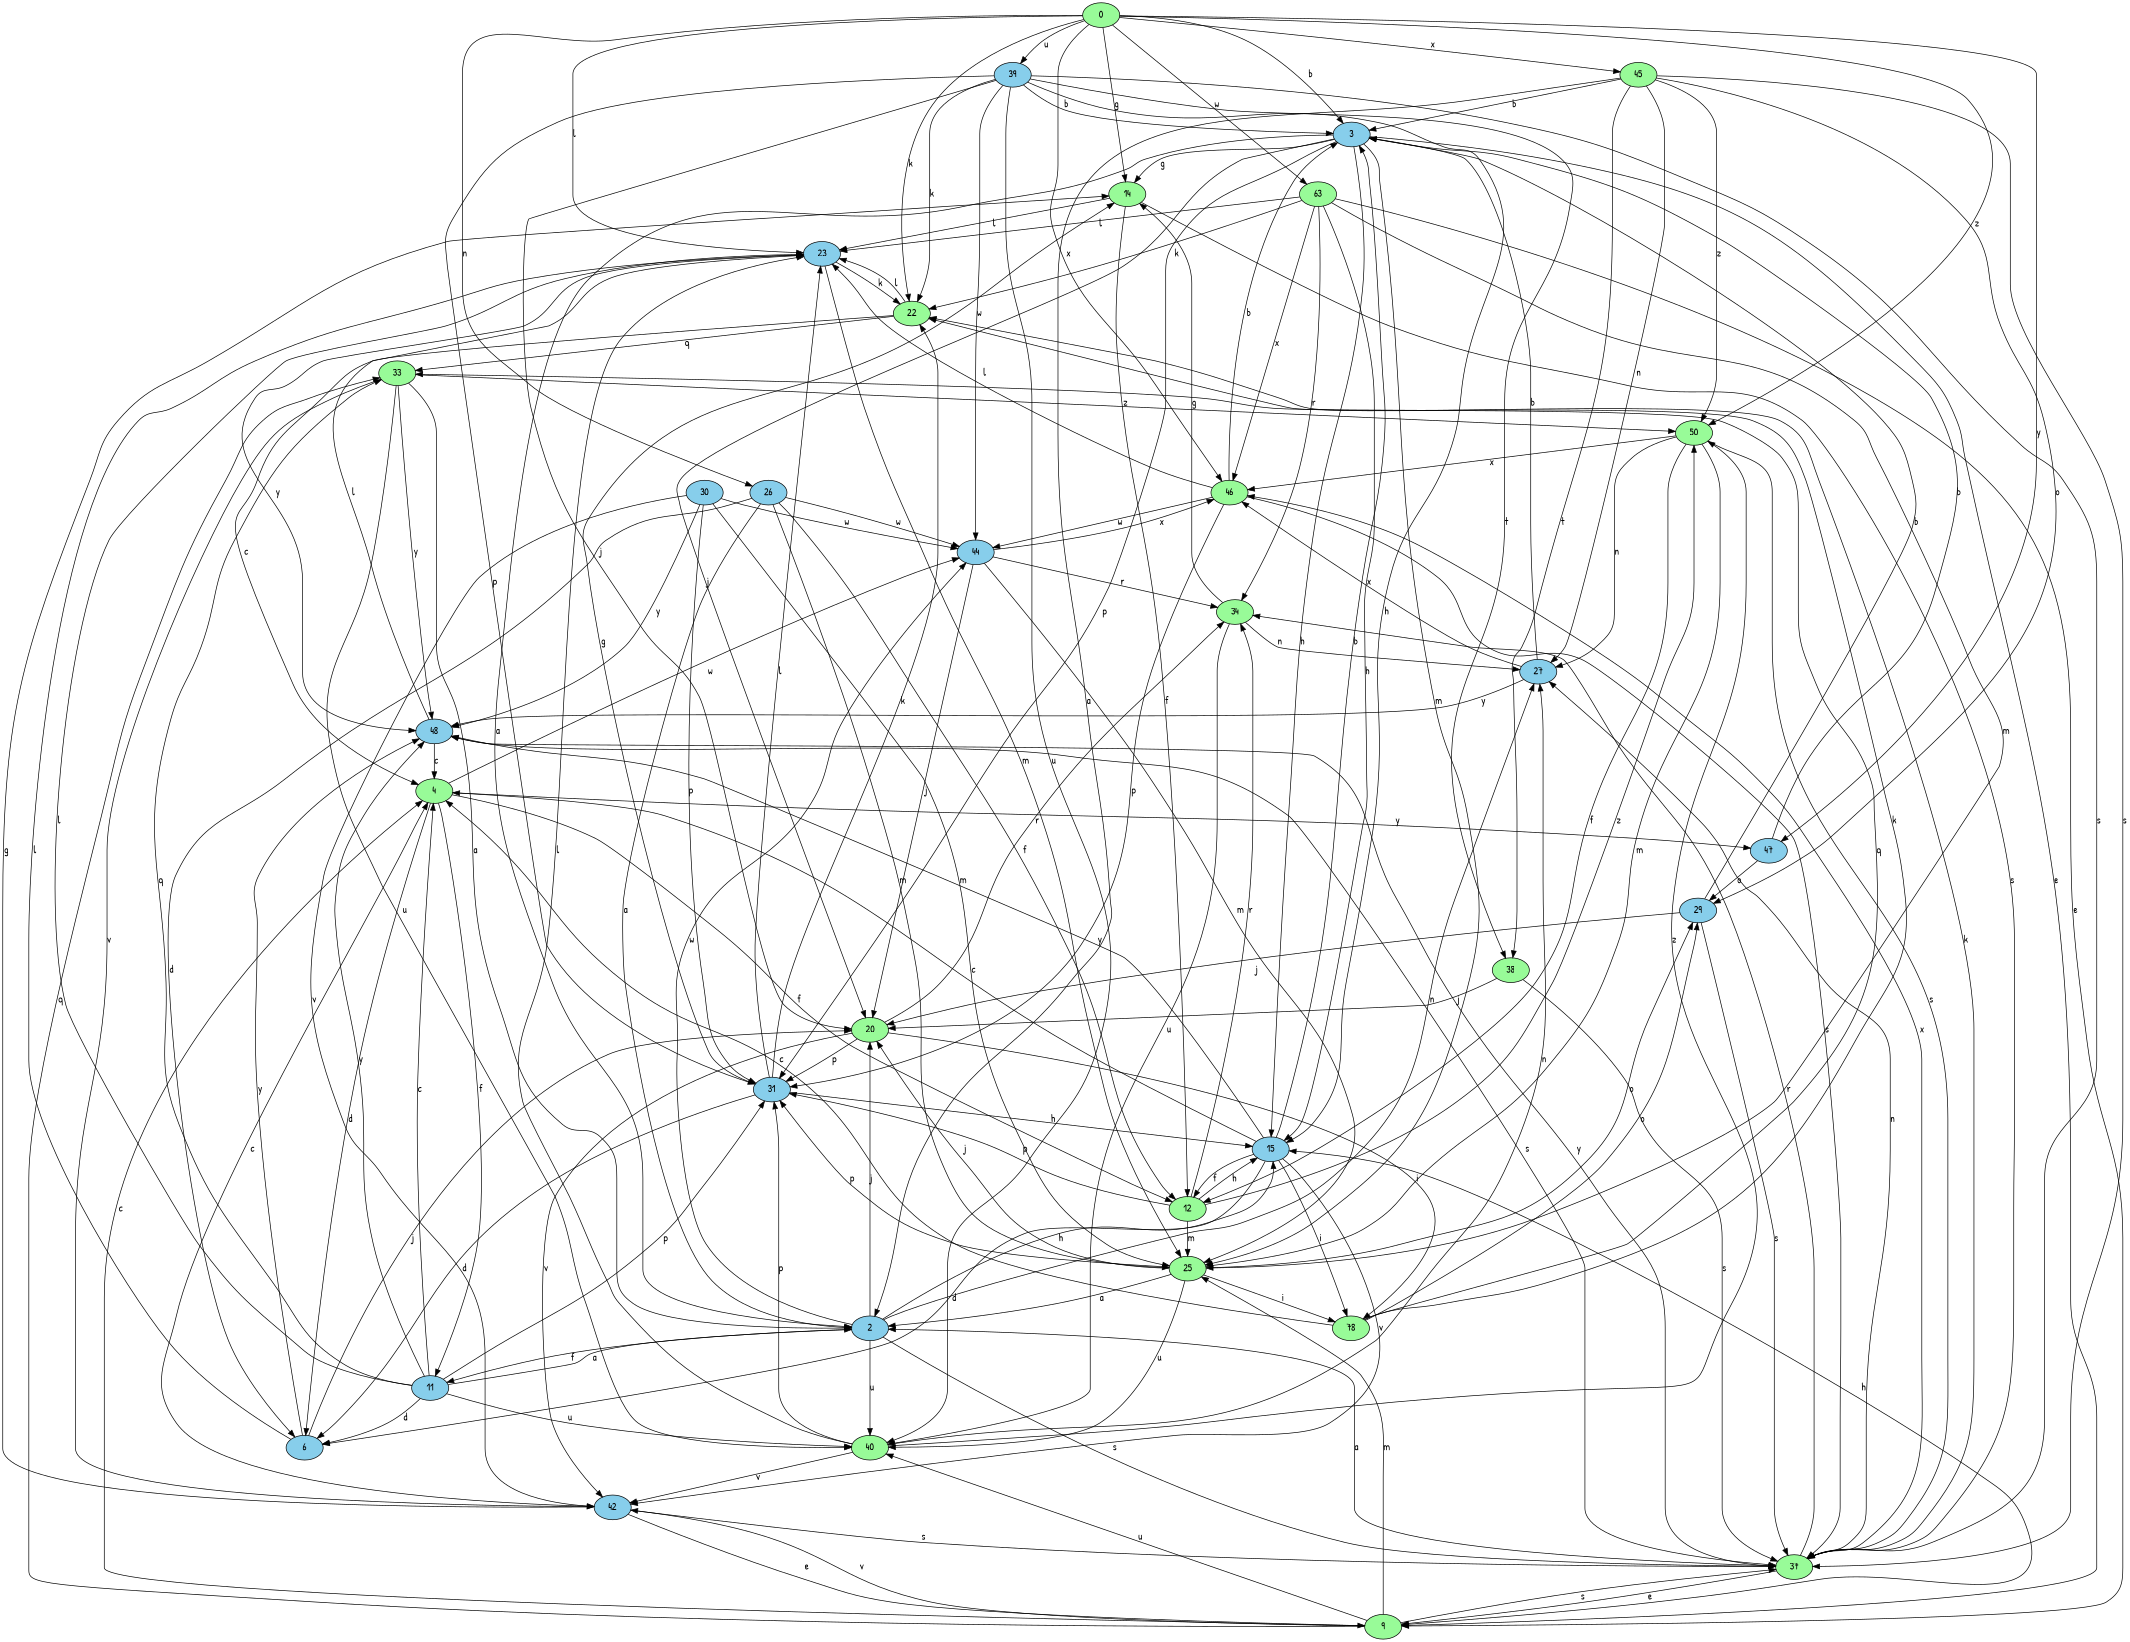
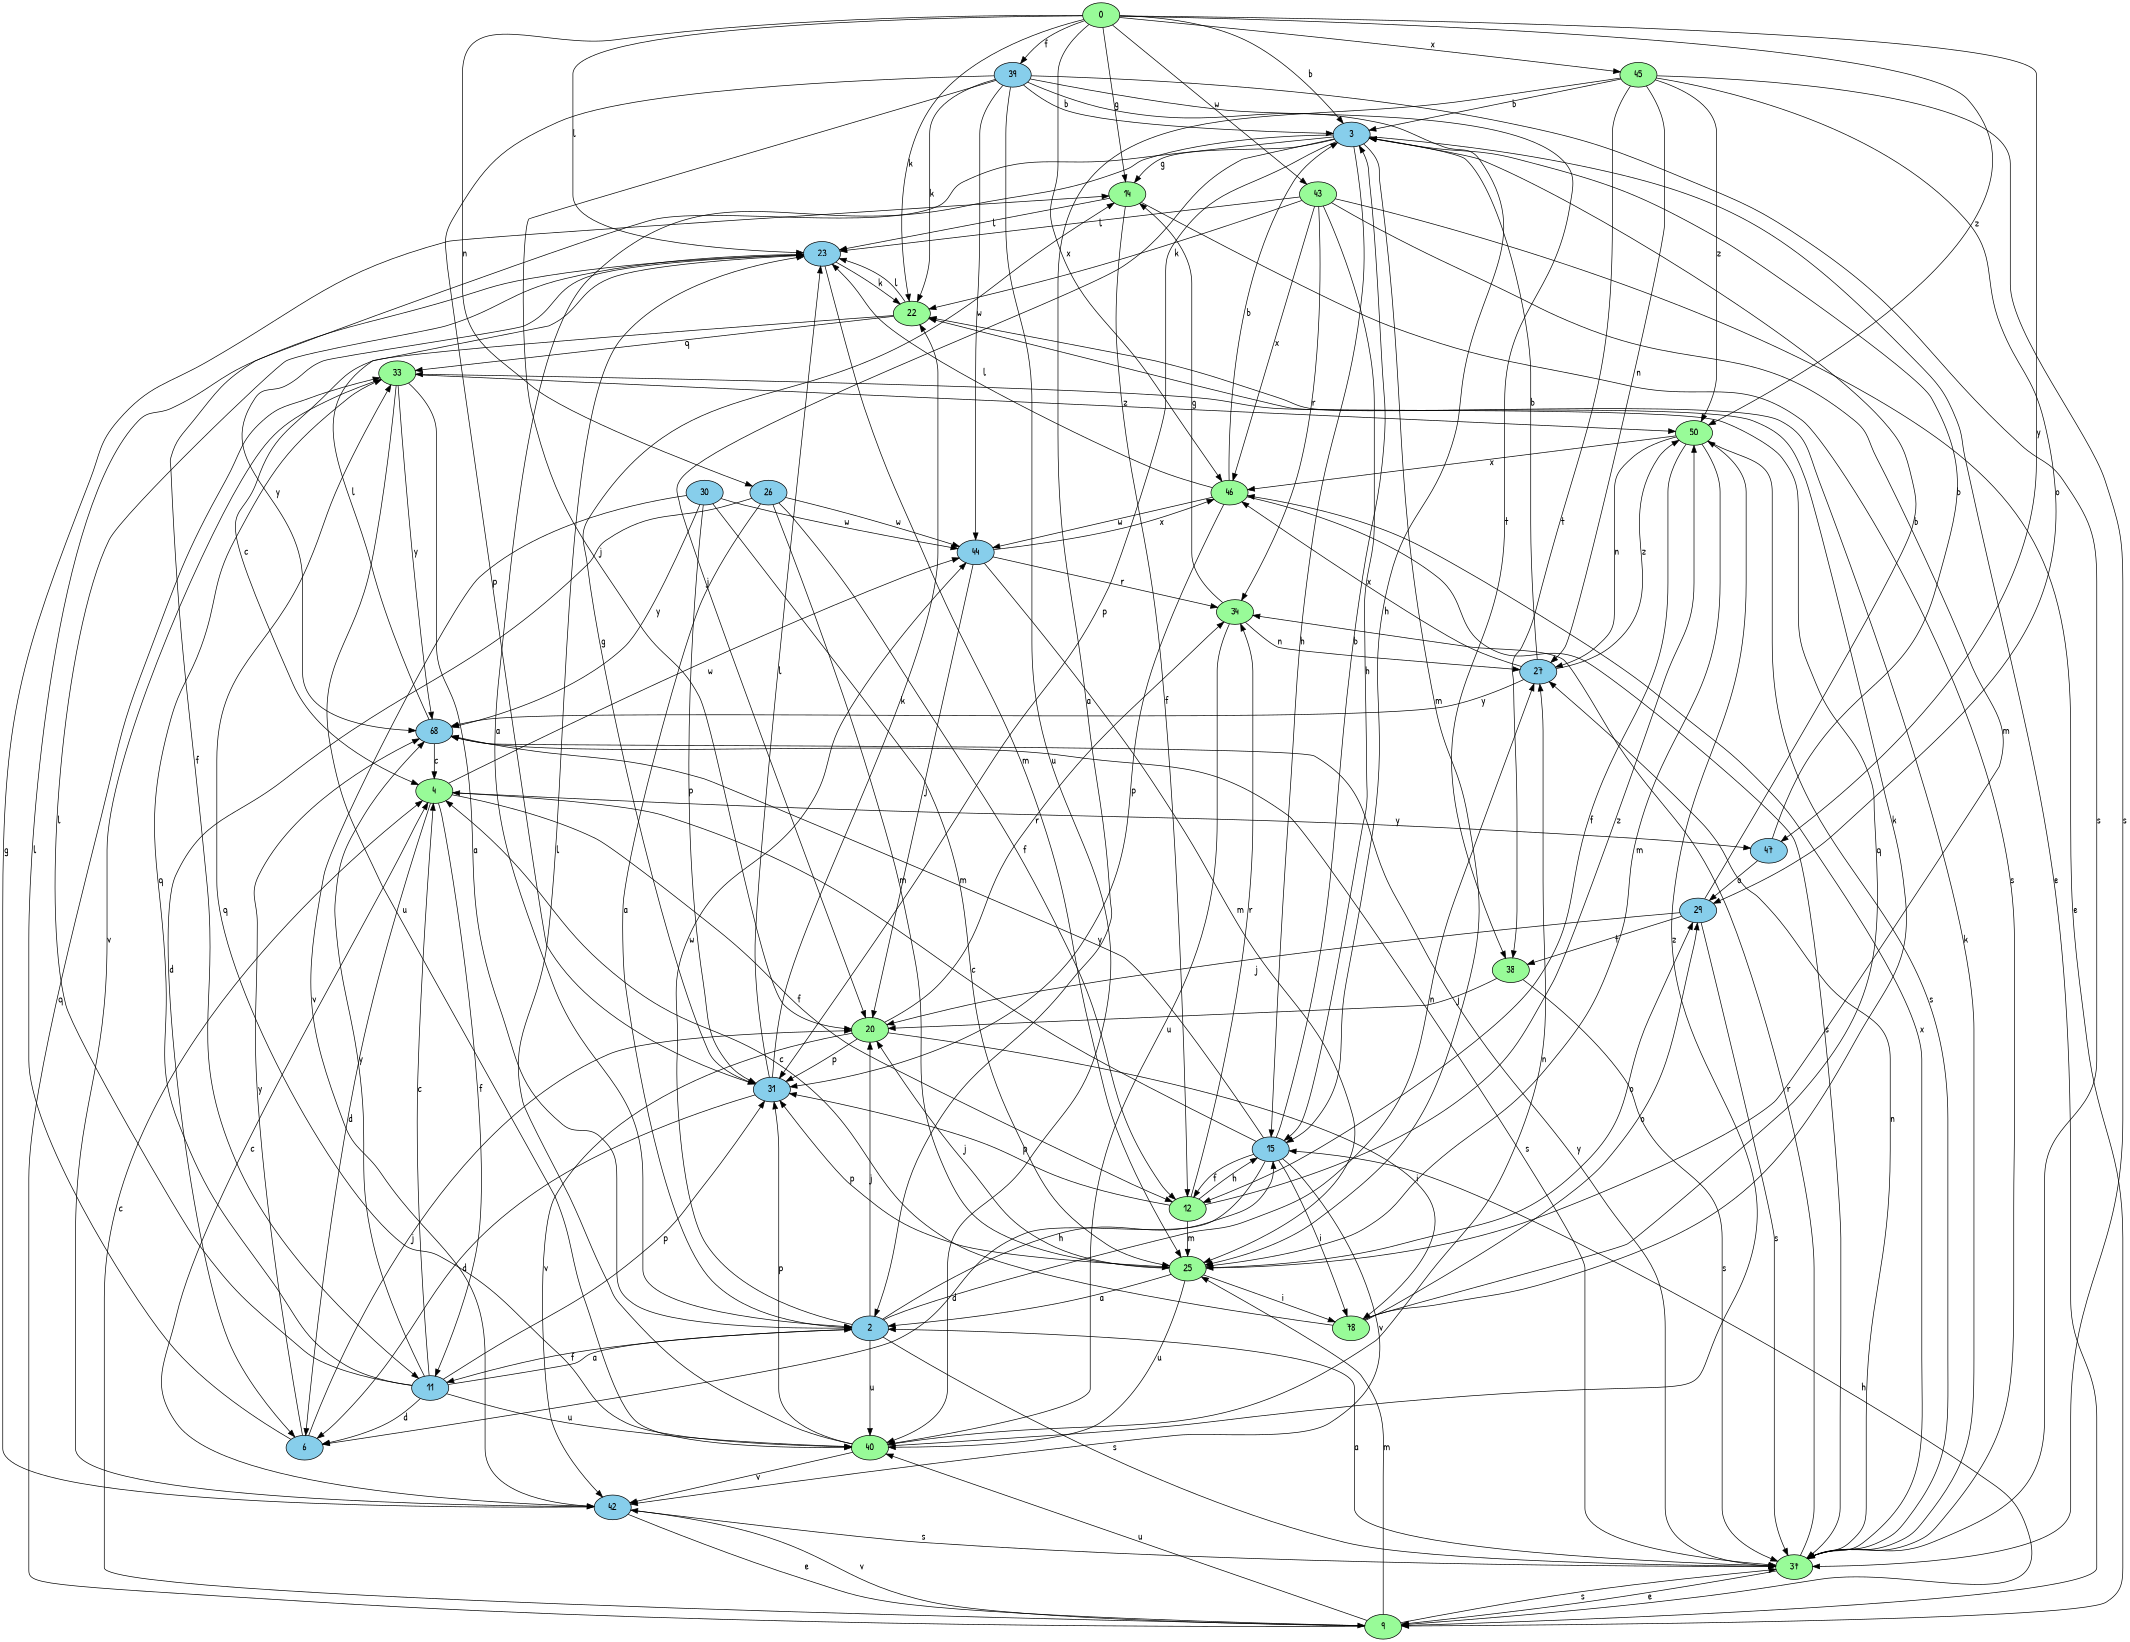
  strict digraph {
    fontname="Patrick Hand"
    node [fillcolor=palegreen fontname="Patrick Hand" style=filled]
    edge [fontname="Patrick Hand"]
    3 [fillcolor=skyblue]
    0
    14
    22
    23 [fillcolor=skyblue]
    26 [fillcolor=skyblue]
    39 [fillcolor=skyblue]
-   43 [label=63]
+   43
    45
    46
    47 [fillcolor=skyblue]
    50
    2 [fillcolor=skyblue]
    11 [fillcolor=skyblue]
    15 [fillcolor=skyblue]
    20
    9
    25
    31 [fillcolor=skyblue]
    37
    12
    4
    33
-   48 [fillcolor=skyblue]
+   48 [fillcolor=skyblue label=68]
    44 [fillcolor=skyblue]
    6 [fillcolor=skyblue]
    40
    38
    34
    27 [fillcolor=skyblue]
    29 [fillcolor=skyblue]
    42 [fillcolor=skyblue]
    n33 [label=78]
    30 [fillcolor=skyblue]
    3 -> 14 [label=g]
    3 -> 2 [label=a]
+   3 -> 11 [label=f]
    3 -> 15 [label=h]
    3 -> 20 [label=j]
    3 -> 9 [label=e]
    3 -> 25 [label=m]
    3 -> 31 [label=p]
    0 -> 3 [label=b]
    0 -> 14 [label=g]
    0 -> 22 [label=k]
    0 -> 23 [label=l]
    0 -> 26 [label=n]
-   0 -> 39 [label=u]
+   0 -> 39 [label=f]
    0 -> 43 [label=w]
    0 -> 45 [label=x]
    0 -> 46 [label=x]
    0 -> 47 [label=y]
    0 -> 50 [label=z]
    14 -> 23 [label=l]
    14 -> 37 [label=s]
    14 -> 12 [label=f]
    22 -> 23 [label=l]
    22 -> 4 [label=c]
    22 -> 33 [label=q]
    23 -> 22 [label=k]
    23 -> 25 [label=m]
    23 -> 48 [label=y]
    26 -> 2 [label=a]
    26 -> 25 [label=m]
    26 -> 12 [label=f]
    26 -> 44 [label=w]
    26 -> 6 [label=d]
    39 -> 3 [label=b]
    39 -> 22 [label=k]
    39 -> 15 [label=h]
    39 -> 20 [label=j]
    39 -> 31 [label=p]
    39 -> 37 [label=s]
    39 -> 44 [label=w]
    39 -> 40 [label=u]
    39 -> 38 [label=t]
    43 -> 22 [label=k]
    43 -> 23 [label=l]
    43 -> 46 [label=x]
    43 -> 15 [label=h]
    43 -> 9 [label=e]
    43 -> 25 [label=m]
    43 -> 34 [label=r]
    45 -> 3 [label=b]
    45 -> 50 [label=z]
    45 -> 2 [label=a]
    45 -> 37 [label=s]
    45 -> 38 [label=t]
    45 -> 27 [label=n]
    45 -> 29 [label=o]
    46 -> 3 [label=b]
    46 -> 23 [label=l]
    46 -> 31 [label=p]
    46 -> 37 [label=s]
    46 -> 44 [label=w]
    47 -> 3 [label=b]
    47 -> 29 [label=o]
    50 -> 46 [label=x]
    50 -> 25 [label=m]
    50 -> 37 [label=s]
    50 -> 12 [label=f]
    50 -> 27 [label=n]
    2 -> 11 [label=f]
    2 -> 15 [label=h]
    2 -> 20 [label=j]
    2 -> 37 [label=s]
    2 -> 44 [label=w]
    2 -> 40 [label=u]
    2 -> 27 [label=n]
    11 -> 23 [label=l]
    11 -> 2 [label=a]
    11 -> 31 [label=p]
    11 -> 4 [label=c]
    11 -> 33 [label=q]
    11 -> 48 [label=y]
    11 -> 6 [label=d]
    11 -> 40 [label=u]
    15 -> 3 [label=b]
    15 -> 12 [label=f]
    15 -> 4 [label=c]
    15 -> 48 [label=y]
    15 -> 6 [label=d]
    15 -> 42 [label=v]
    15 -> n33 [label=i]
    20 -> 31 [label=p]
    20 -> 34 [label=r]
    20 -> 42 [label=v]
    20 -> n33 [label=i]
    9 -> 15 [label=h]
    9 -> 25 [label=m]
    9 -> 37 [label=s]
    9 -> 4 [label=c]
    9 -> 33 [label=q]
    9 -> 40 [label=u]
    9 -> 42 [label=v]
    25 -> 2 [label=a]
    25 -> 20 [label=j]
    25 -> 31 [label=p]
    25 -> 40 [label=u]
    25 -> 29 [label=o]
    25 -> n33 [label=i]
    31 -> 14 [label=g]
    31 -> 22 [label=k]
    31 -> 23 [label=l]
-   31 -> 15 [label=h]
    31 -> 6 [label=d]
    37 -> 22 [label=k]
    37 -> 46 [label=x]
    37 -> 2 [label=a]
    37 -> 9 [label=e]
    37 -> 48 [label=y]
    37 -> 34 [label=r]
    37 -> 27 [label=n]
    12 -> 50 [label=z]
    12 -> 15 [label=h]
    12 -> 25 [label=m]
    12 -> 31 [label=p]
    12 -> 34 [label=r]
    4 -> 47 [label=y]
    4 -> 11 [label=f]
    4 -> 12 [label=f]
    4 -> 44 [label=w]
    4 -> 6 [label=d]
    33 -> 50 [label=z]
    33 -> 2 [label=a]
    33 -> 48 [label=y]
    33 -> 40 [label=u]
    33 -> 42 [label=v]
    48 -> 23 [label=l]
    48 -> 37 [label=s]
    48 -> 4 [label=c]
    44 -> 46 [label=x]
    44 -> 20 [label=j]
    44 -> 25 [label=m]
    44 -> 34 [label=r]
    6 -> 23 [label=l]
    6 -> 20 [label=j]
    6 -> 48 [label=y]
    40 -> 23 [label=l]
    40 -> 50 [label=z]
    40 -> 31 [label=p]
+   40 -> 33 [label=q]
    40 -> 27 [label=n]
    40 -> 42 [label=v]
    38 -> 20 [label=j]
    38 -> 37 [label=s]
    34 -> 14 [label=g]
    34 -> 40 [label=u]
    34 -> 27 [label=n]
    27 -> 3 [label=b]
    27 -> 46 [label=x]
+   27 -> 50 [label=z]
    27 -> 48 [label=y]
    29 -> 3 [label=b]
    29 -> 20 [label=j]
    29 -> 37 [label=s]
+   29 -> 38 [label=t]
    42 -> 14 [label=g]
    42 -> 9 [label=e]
    42 -> 37 [label=s]
    42 -> 4 [label=c]
    n33 -> 22 [label=k]
    n33 -> 4 [label=c]
    n33 -> 33 [label=q]
    n33 -> 29 [label=o]
    30 -> 25 [label=m]
    30 -> 31 [label=p]
    30 -> 48 [label=y]
    30 -> 44 [label=w]
    30 -> 42 [label=v]
  }
